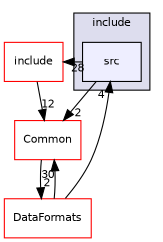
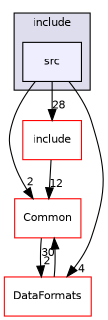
  digraph {
    compound=true
    node [fontname=Helvetica fontsize=10 shape=box color=red]
    edge [headlabel=2 labeldistance=1.5 labelfontname=Helvetica labelfontsize=10]
    n1 [fillcolor="#eeeeff" label=src pencolor=black style=filled color=""]
    n2 [label=Common]
    n3 [label=include]
    n4 [label=DataFormats]
    subgraph cluster_1 {
      bgcolor="#ddddee"
      fontname=Helvetica
      fontsize=10
      label=include
      pencolor=black
      n1
    }
    n1 -> n2
    n1 -> n3 [headlabel=28]
-   n4 -> n1 [headlabel=4]
+   n1 -> n4 [headlabel=4]
    n2 -> n4
    n3 -> n2 [headlabel=12]
    n4 -> n2 [headlabel=30]
  }
